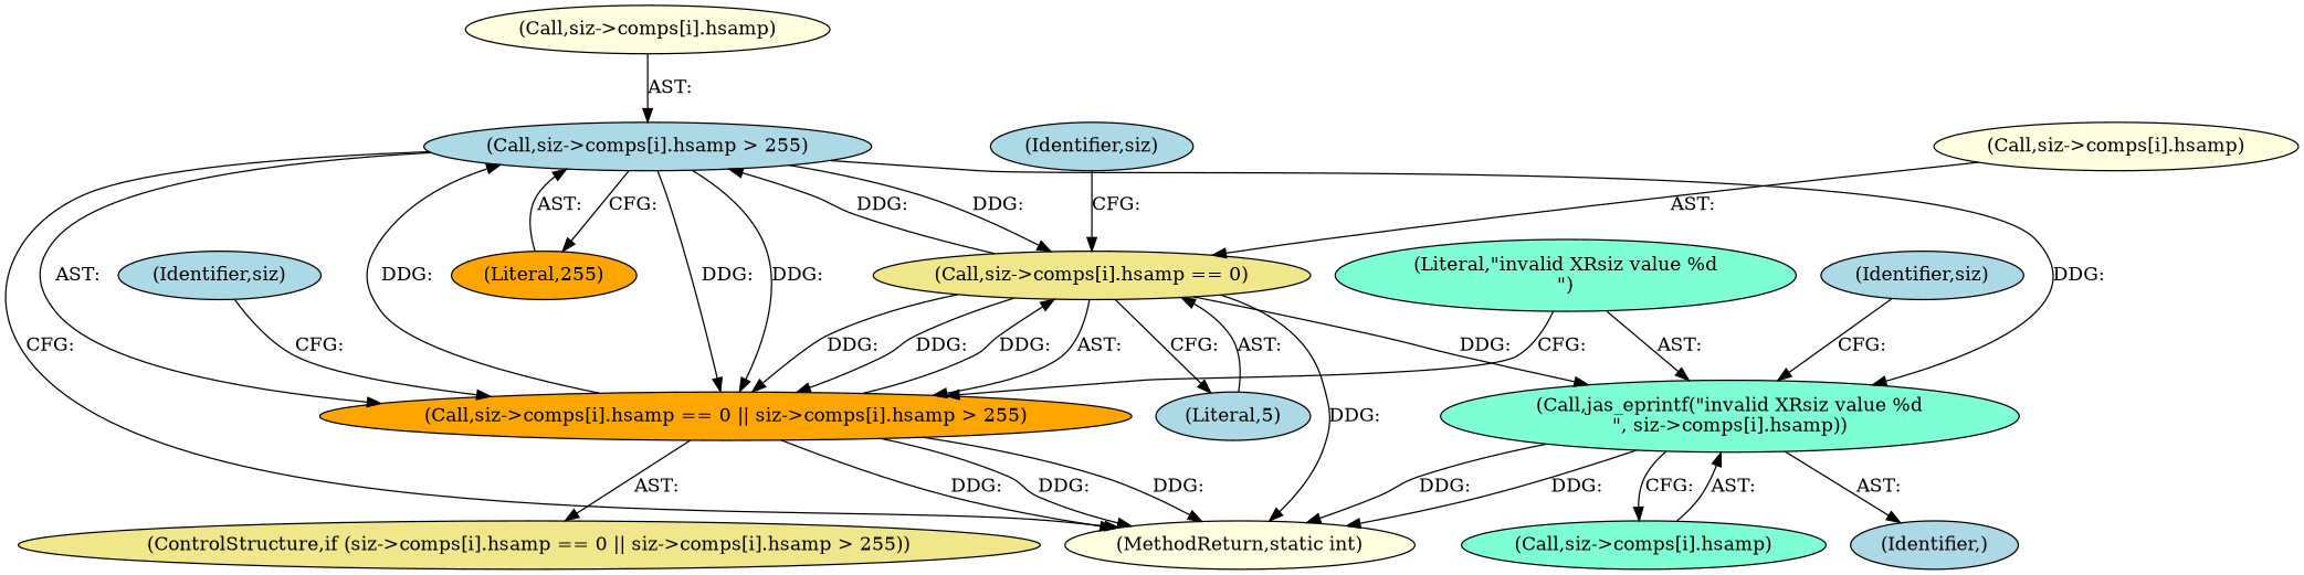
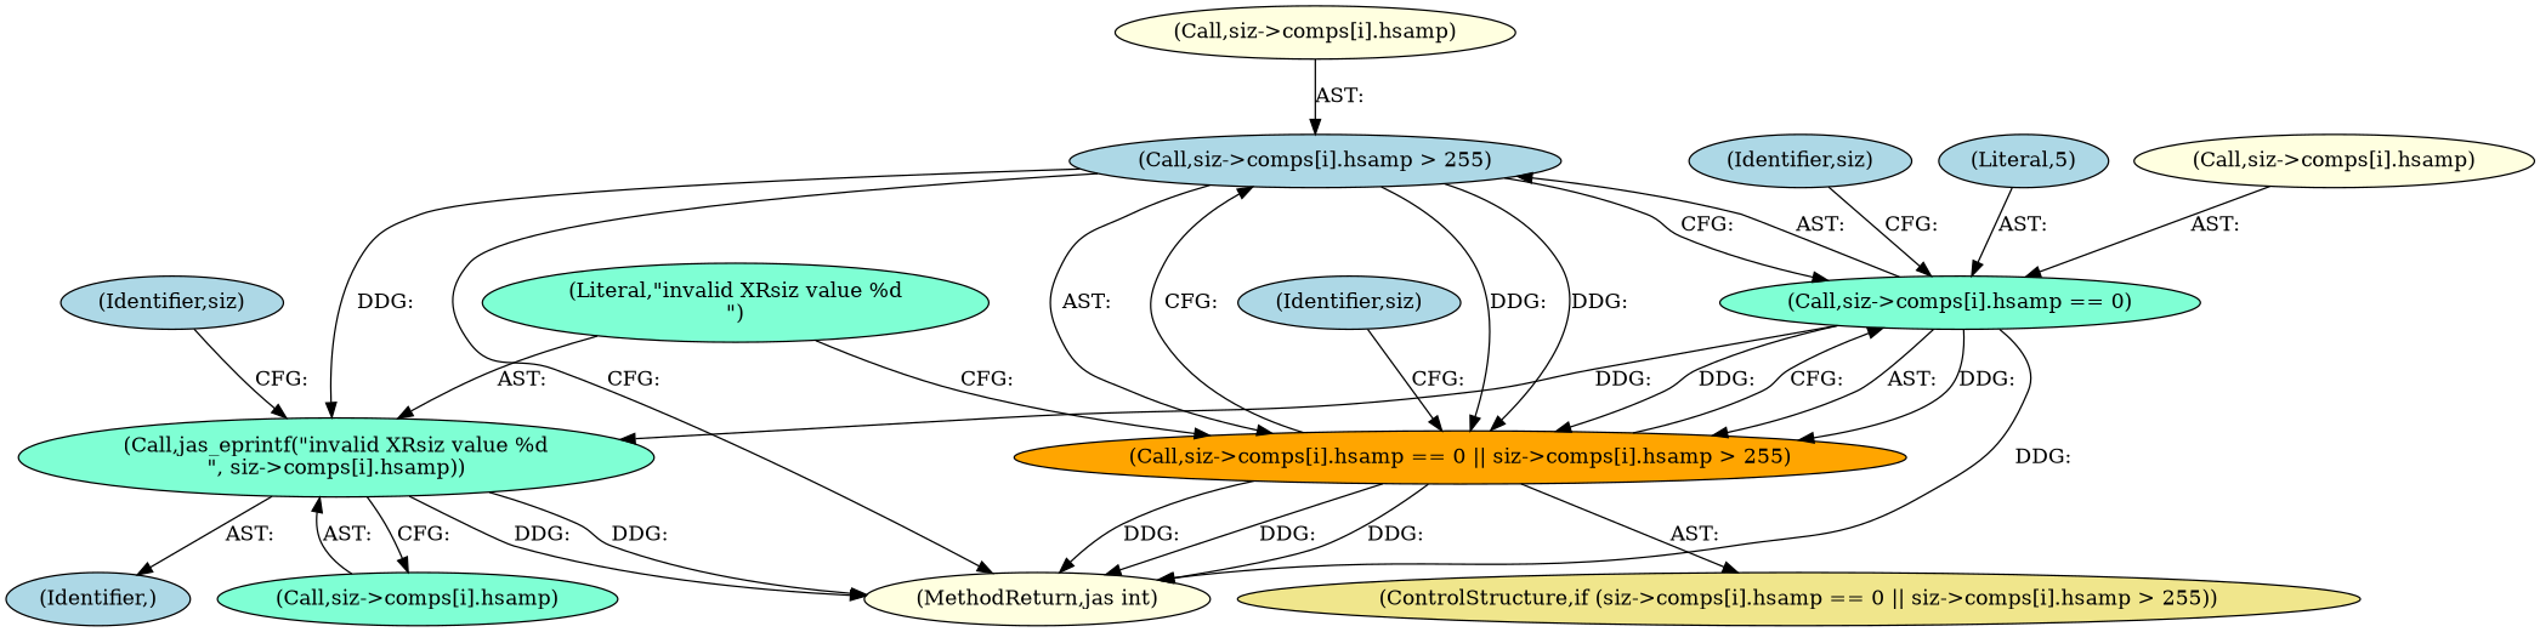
  digraph {
    fontname="DejaVu Serif"
    node [fillcolor=lightblue fontname="DejaVu Serif" style=filled]
    edge [fontname="DejaVu Serif"]
    n1 [label="(Call,siz->comps[i].hsamp > 255)"]
-   n2 [fillcolor=khaki label="(Call,siz->comps[i].hsamp == 0)"]
+   n2 [fillcolor=aquamarine label="(Call,siz->comps[i].hsamp == 0)"]
    n3 [fillcolor=orange label="(Call,siz->comps[i].hsamp == 0 || siz->comps[i].hsamp > 255)"]
    n4 [fillcolor=aquamarine label="(Call,jas_eprintf(\"invalid XRsiz value %d\n\", siz->comps[i].hsamp))"]
-   n5 [fillcolor=orange label="(Literal,255)"]
-   n6 [fillcolor=lightyellow label="(MethodReturn,static int)"]
+   n6 [fillcolor=lightyellow label="(MethodReturn,jas int)"]
    n7 [label="(Literal,5)"]
    n8 [fillcolor=khaki label="(ControlStructure,if (siz->comps[i].hsamp == 0 || siz->comps[i].hsamp > 255))"]
    n9 [fillcolor=aquamarine label="(Call,siz->comps[i].hsamp)"]
    n10 [label="(Identifier,)"]
    n11 [label="(Identifier,siz)"]
    n12 [label="(Identifier,siz)"]
    n13 [fillcolor=lightyellow label="(Call,siz->comps[i].hsamp)"]
    n14 [fillcolor=aquamarine label="(Literal,\"invalid XRsiz value %d\n\")"]
    n15 [fillcolor=lightyellow label="(Call,siz->comps[i].hsamp)"]
    n16 [label="(Identifier,siz)"]
-   n1 -> n2 [label="DDG: "]
+   n1 -> n2 [label="CFG: "]
    n1 -> n3 [label="AST: "]
    n1 -> n3 [label="DDG: "]
    n1 -> n3 [label="DDG: "]
    n1 -> n4 [label="DDG: "]
-   n1 -> n5 [label="CFG: "]
    n1 -> n6 [label="CFG: "]
-   n2 -> n1 [label="DDG: "]
+   n2 -> n1 [label="AST: "]
    n2 -> n3 [label="AST: "]
    n2 -> n3 [label="DDG: "]
    n2 -> n3 [label="DDG: "]
    n2 -> n4 [label="DDG: "]
    n2 -> n6 [label="DDG: "]
-   n2 -> n7 [label="CFG: "]
-   n3 -> n1 [label="DDG: "]
-   n3 -> n2 [label="DDG: "]
+   n3 -> n1 [label="CFG: "]
+   n3 -> n2 [label="CFG: "]
    n3 -> n6 [label="DDG: "]
    n3 -> n6 [label="DDG: "]
    n3 -> n6 [label="DDG: "]
    n3 -> n8 [label="AST: "]
    n4 -> n6 [label="DDG: "]
    n4 -> n6 [label="DDG: "]
    n4 -> n9 [label="CFG: "]
    n4 -> n10 [label="AST: "]
-   n5 -> n1 [label="AST: "]
    n7 -> n2 [label="AST: "]
    n9 -> n4 [label="AST: "]
    n11 -> n4 [label="CFG: "]
    n12 -> n3 [label="CFG: "]
    n13 -> n1 [label="AST: "]
    n14 -> n3 [label="CFG: "]
    n14 -> n4 [label="AST: "]
    n15 -> n2 [label="AST: "]
    n16 -> n2 [label="CFG: "]
  }
